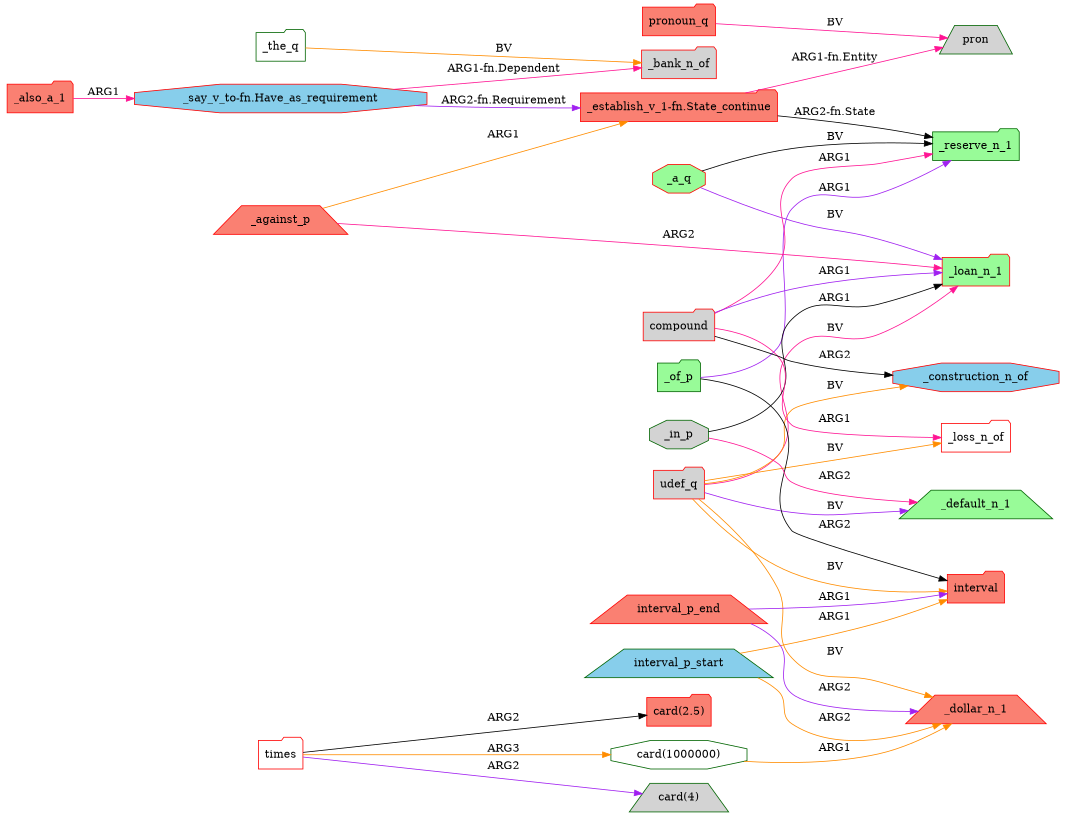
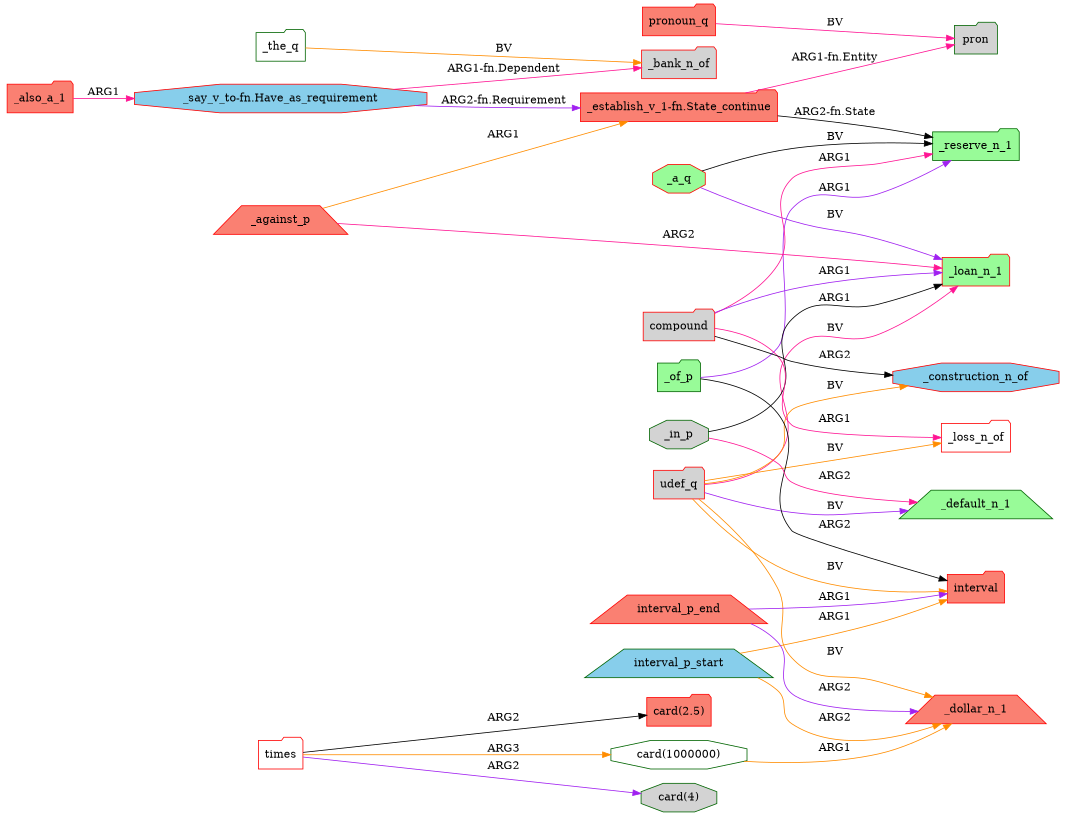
  digraph {
    rankdir=LR
    node [color=red fillcolor=salmon shape=folder style=filled]
    edge [color=darkorange]
    _a_q [fillcolor=palegreen shape=octagon]
    _reserve_n_1 [color=darkgreen fillcolor=palegreen]
    _loan_n_1 [fillcolor=palegreen]
    "_say_v_to-fn.Have_as_requirement" [fillcolor=skyblue shape=octagon]
    "_establish_v_1-fn.State_continue"
    _bank_n_of [fillcolor=lightgrey]
-   pron [color=darkgreen fillcolor=lightgrey shape=trapezium]
+   pron [color=darkgreen fillcolor=lightgrey]
    _the_q [color=darkgreen fillcolor=white]
    udef_q [fillcolor=lightgrey]
    _default_n_1 [color=darkgreen fillcolor=palegreen shape=trapezium]
    interval
    _loss_n_of [fillcolor=white]
    _dollar_n_1 [shape=trapezium]
    _construction_n_of [fillcolor=skyblue shape=octagon]
    _of_p [color=darkgreen fillcolor=palegreen]
    times [fillcolor=white]
    "card(1000000)" [color=darkgreen fillcolor=white shape=octagon]
-   "card(4)" [color=darkgreen fillcolor=lightgrey shape=trapezium]
+   "card(4)" [color=darkgreen fillcolor=lightgrey shape=octagon]
    "card(2.5)"
    _against_p [shape=trapezium]
    _in_p [color=darkgreen fillcolor=lightgrey shape=octagon]
    interval_p_start [color=darkgreen fillcolor=skyblue shape=trapezium]
    pronoun_q
    compound [fillcolor=lightgrey]
    interval_p_end [shape=trapezium]
    _also_a_1
    _a_q -> _reserve_n_1 [color=black label=BV]
    _a_q -> _loan_n_1 [color=purple label=BV]
    "_say_v_to-fn.Have_as_requirement" -> "_establish_v_1-fn.State_continue" [color=purple label="ARG2-fn.Requirement"]
    "_say_v_to-fn.Have_as_requirement" -> _bank_n_of [color=deeppink label="ARG1-fn.Dependent"]
    "_establish_v_1-fn.State_continue" -> _reserve_n_1 [color=black label="ARG2-fn.State"]
    "_establish_v_1-fn.State_continue" -> pron [color=deeppink label="ARG1-fn.Entity"]
    _the_q -> _bank_n_of [label=BV]
    udef_q -> _loan_n_1 [color=deeppink label=BV]
    udef_q -> _default_n_1 [color=purple label=BV]
    udef_q -> interval [label=BV]
    udef_q -> _loss_n_of [label=BV]
    udef_q -> _dollar_n_1 [label=BV]
    udef_q -> _construction_n_of [label=BV]
    _of_p -> _reserve_n_1 [color=purple label=ARG1]
    _of_p -> interval [color=black label=ARG2]
    times -> "card(1000000)" [label=ARG3]
    times -> "card(4)" [color=purple label=ARG2]
    times -> "card(2.5)" [color=black label=ARG2]
    "card(1000000)" -> _dollar_n_1 [label=ARG1]
    _against_p -> _loan_n_1 [color=deeppink label=ARG2]
    _against_p -> "_establish_v_1-fn.State_continue" [label=ARG1]
    _in_p -> _loan_n_1 [color=black label=ARG1]
    _in_p -> _default_n_1 [color=deeppink label=ARG2]
    interval_p_start -> interval [label=ARG1]
    interval_p_start -> _dollar_n_1 [label=ARG2]
    pronoun_q -> pron [color=deeppink label=BV]
    compound -> _reserve_n_1 [color=deeppink label=ARG1]
    compound -> _loan_n_1 [color=purple label=ARG1]
    compound -> _loss_n_of [color=deeppink label=ARG1]
    compound -> _construction_n_of [color=black label=ARG2]
    interval_p_end -> interval [color=purple label=ARG1]
    interval_p_end -> _dollar_n_1 [color=purple label=ARG2]
    _also_a_1 -> "_say_v_to-fn.Have_as_requirement" [color=deeppink label=ARG1]
  }
